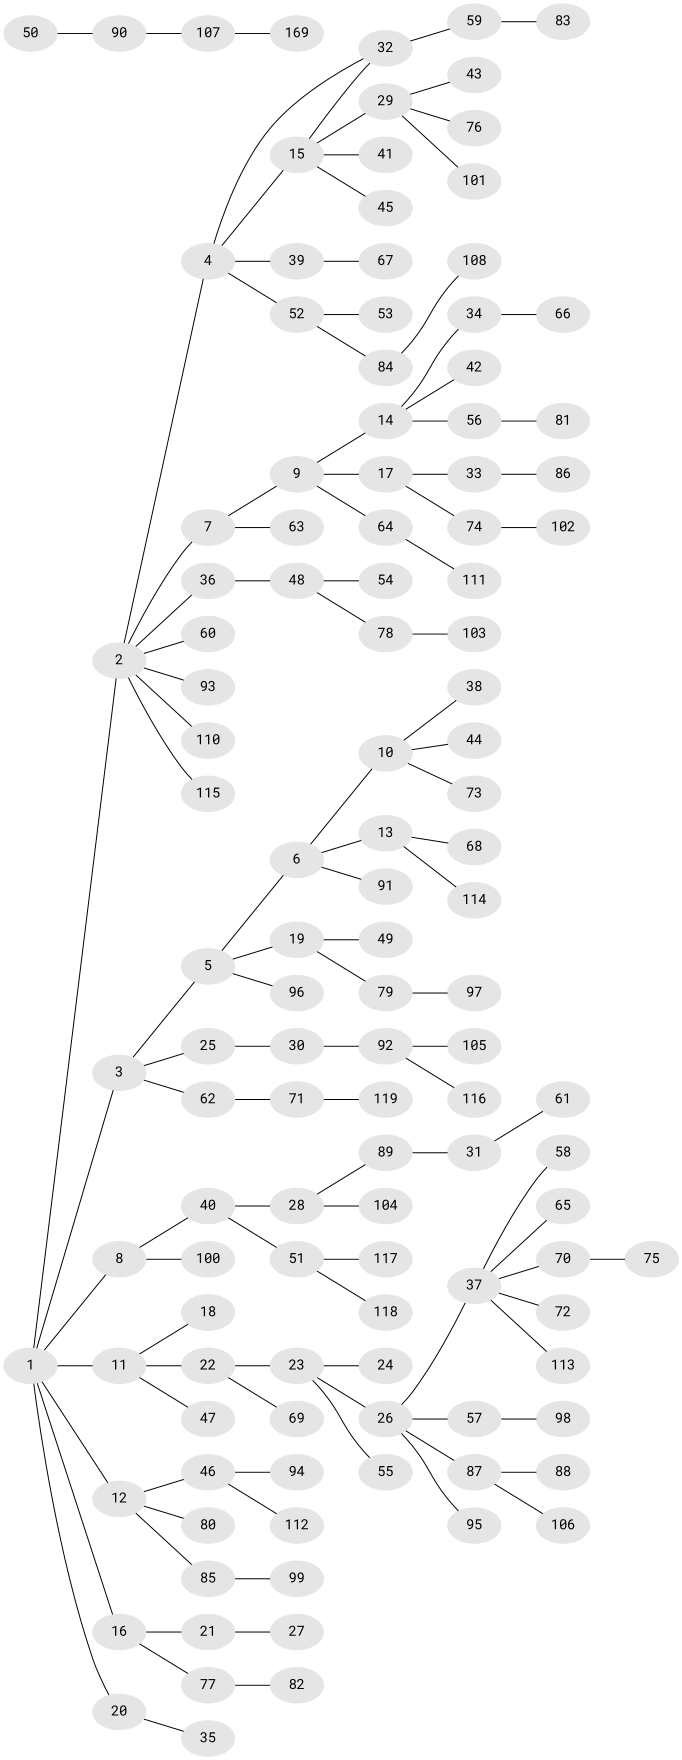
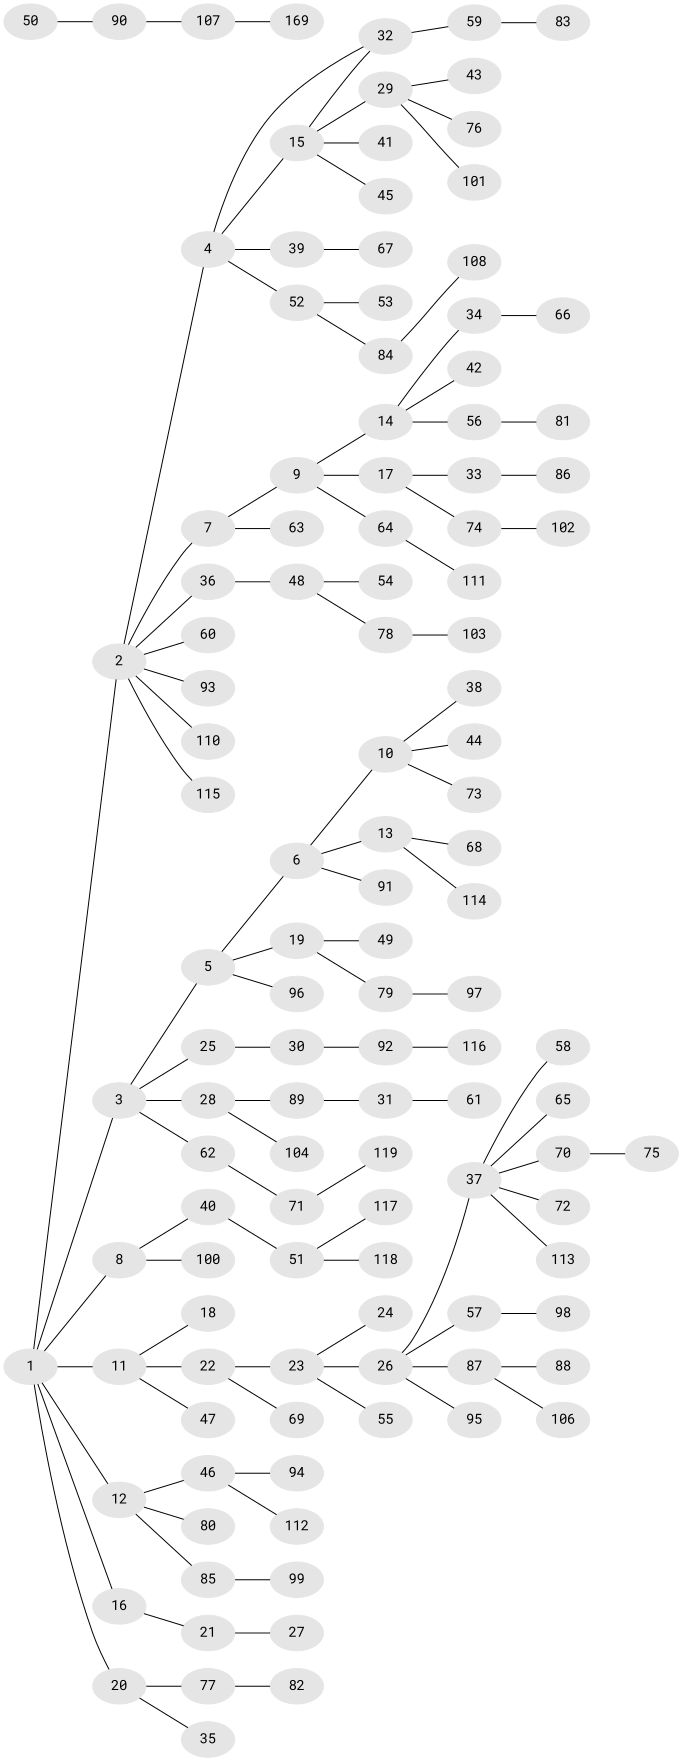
  graph {
    fontname="Roboto Mono"
    rankdir=LR
    node [color=gray90 fontname="Roboto Mono" style=filled]
    edge [fontname="Roboto Mono"]
    1
    2
    3
    8
    11
    12
    16
    20
    4
    7
    36
    60
    93
    110
    115
    5
    25
    28
    62
    40
    100
    18
    22
    47
    46
    80
    85
    21
    77
    35
    15
    32
    39
    52
    9
    63
    48
    6
    19
    96
    30
    89
    104
    71
    29
    41
    45
    59
    67
    53
    84
    10
    13
    91
    49
    79
    38
    44
    73
    68
    114
    14
    17
    64
    51
    34
    42
    56
    33
    74
    111
    23
    69
    94
    112
    99
    66
    81
    43
    76
    101
    50
    90
    27
    82
    86
    102
    97
    24
    26
    55
    37
    57
    87
    95
    92
    58
    65
    70
    72
    113
    98
    88
    106
    31
    61
-   105
    116
    83
    54
    78
    75
    117
    118
    103
    107
    108
    119
    n119 [label=169]
    1 -- 2
    1 -- 3
    1 -- 8
    1 -- 11
    1 -- 12
    1 -- 16
    1 -- 20
    2 -- 4
    2 -- 7
    2 -- 36
    2 -- 60
    2 -- 93
    2 -- 110
    2 -- 115
    3 -- 5
    3 -- 25
-   40 -- 28
+   3 -- 28
    3 -- 62
    8 -- 40
    8 -- 100
    11 -- 18
    11 -- 22
    11 -- 47
    12 -- 46
    12 -- 80
    12 -- 85
    16 -- 21
-   16 -- 77
+   20 -- 77
    20 -- 35
    4 -- 15
    4 -- 32
    4 -- 39
    4 -- 52
    7 -- 9
    7 -- 63
    36 -- 48
    5 -- 6
    5 -- 19
    5 -- 96
    25 -- 30
    28 -- 89
    28 -- 104
    62 -- 71
    40 -- 51
    22 -- 23
    22 -- 69
    46 -- 94
    46 -- 112
    85 -- 99
    21 -- 27
    77 -- 82
    15 -- 32
    15 -- 29
    15 -- 41
    15 -- 45
    32 -- 59
    39 -- 67
    52 -- 53
    52 -- 84
    9 -- 14
    9 -- 17
    9 -- 64
    48 -- 54
    48 -- 78
    6 -- 10
    6 -- 13
    6 -- 91
    19 -- 49
    19 -- 79
    30 -- 92
    89 -- 31
    71 -- 119
    29 -- 43
    29 -- 76
    29 -- 101
    59 -- 83
    84 -- 108
    10 -- 38
    10 -- 44
    10 -- 73
    13 -- 68
    13 -- 114
    79 -- 97
    14 -- 34
    14 -- 42
    14 -- 56
    17 -- 33
    17 -- 74
    64 -- 111
    51 -- 117
    51 -- 118
    34 -- 66
    56 -- 81
    33 -- 86
    74 -- 102
    23 -- 24
    23 -- 26
    23 -- 55
    50 -- 90
    90 -- 107
    26 -- 37
    26 -- 57
    26 -- 87
    26 -- 95
    37 -- 58
    37 -- 65
    37 -- 70
    37 -- 72
    37 -- 113
    57 -- 98
    87 -- 88
    87 -- 106
-   92 -- 105
    92 -- 116
    70 -- 75
    31 -- 61
    78 -- 103
    107 -- n119
  }
